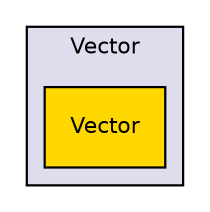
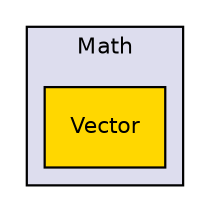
  digraph {
    compound=true
    n1 [fillcolor=gold fontname=Helvetica fontsize=10 label=Vector pencolor=black shape=box style=filled]
    subgraph cluster_1 {
      bgcolor="#ddddee"
      fontname=Helvetica
      fontsize=10
-     label=Vector
+     label=Math
      pencolor=black
      n1
    }
  }
